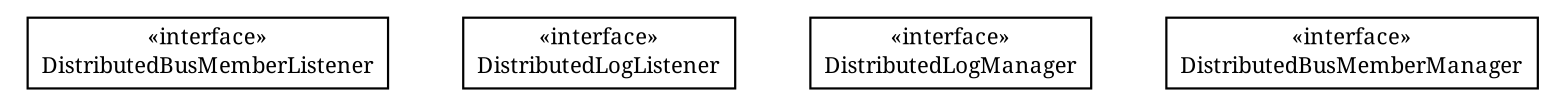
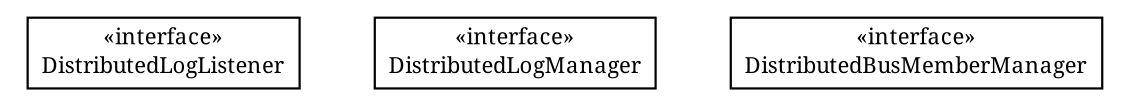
  digraph {
    nodesep=0.25
    ranksep=0.5
    fontname="Noto Serif"
    node [fontcolor=black fontname="Noto Serif" fontsize=10.0 shape=plaintext]
-   n1 [label=<<table title="org.universAAL.middleware.managers.distributedmw.api.DistributedBusMemberListener" border="0" cellborder="1" cellspacing="0" cellpadding="2" port="p" href="./DistributedBusMemberListener.html"> 		<tr><td><table border="0" cellspacing="0" cellpadding="1"> <tr><td align="center" balign="center"> &#171;interface&#187; </td></tr> <tr><td align="center" balign="center"> DistributedBusMemberListener </td></tr> 		</table></td></tr> 		</table>>]
    n2 [label=<<table title="org.universAAL.middleware.managers.distributedmw.api.DistributedLogListener" border="0" cellborder="1" cellspacing="0" cellpadding="2" port="p" href="./DistributedLogListener.html"> 		<tr><td><table border="0" cellspacing="0" cellpadding="1"> <tr><td align="center" balign="center"> &#171;interface&#187; </td></tr> <tr><td align="center" balign="center"> DistributedLogListener </td></tr> 		</table></td></tr> 		</table>>]
    n3 [label=<<table title="org.universAAL.middleware.managers.distributedmw.api.DistributedLogManager" border="0" cellborder="1" cellspacing="0" cellpadding="2" port="p" href="./DistributedLogManager.html"> 		<tr><td><table border="0" cellspacing="0" cellpadding="1"> <tr><td align="center" balign="center"> &#171;interface&#187; </td></tr> <tr><td align="center" balign="center"> DistributedLogManager </td></tr> 		</table></td></tr> 		</table>>]
    n4 [label=<<table title="org.universAAL.middleware.managers.distributedmw.api.DistributedBusMemberManager" border="0" cellborder="1" cellspacing="0" cellpadding="2" port="p" href="./DistributedBusMemberManager.html"> 		<tr><td><table border="0" cellspacing="0" cellpadding="1"> <tr><td align="center" balign="center"> &#171;interface&#187; </td></tr> <tr><td align="center" balign="center"> DistributedBusMemberManager </td></tr> 		</table></td></tr> 		</table>>]
  }
